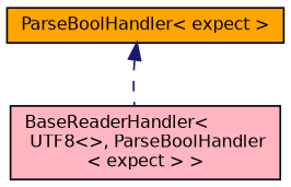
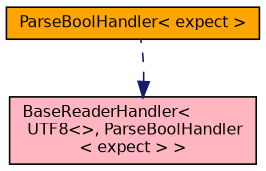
  digraph {
    node [color=black fontname=Helvetica fontsize=10 shape=record style=filled]
    n1 [fillcolor=orange fontcolor=black height=0.2 label="ParseBoolHandler\< expect \>" width=0.4]
    n2 [fillcolor=lightpink height=0.2 label="BaseReaderHandler\<\l UTF8\<\>, ParseBoolHandler\l\< expect \> \>" width=0.4]
-   n1 -> n2 [color=midnightblue dir=back fontname=Helvetica fontsize=10 labelfontname=Helvetica labelfontsize=10 style=dashed]
+   n2 -> n1 [color=midnightblue dir=back fontname=Helvetica fontsize=10 labelfontname=Helvetica labelfontsize=10 style=dashed]
  }
